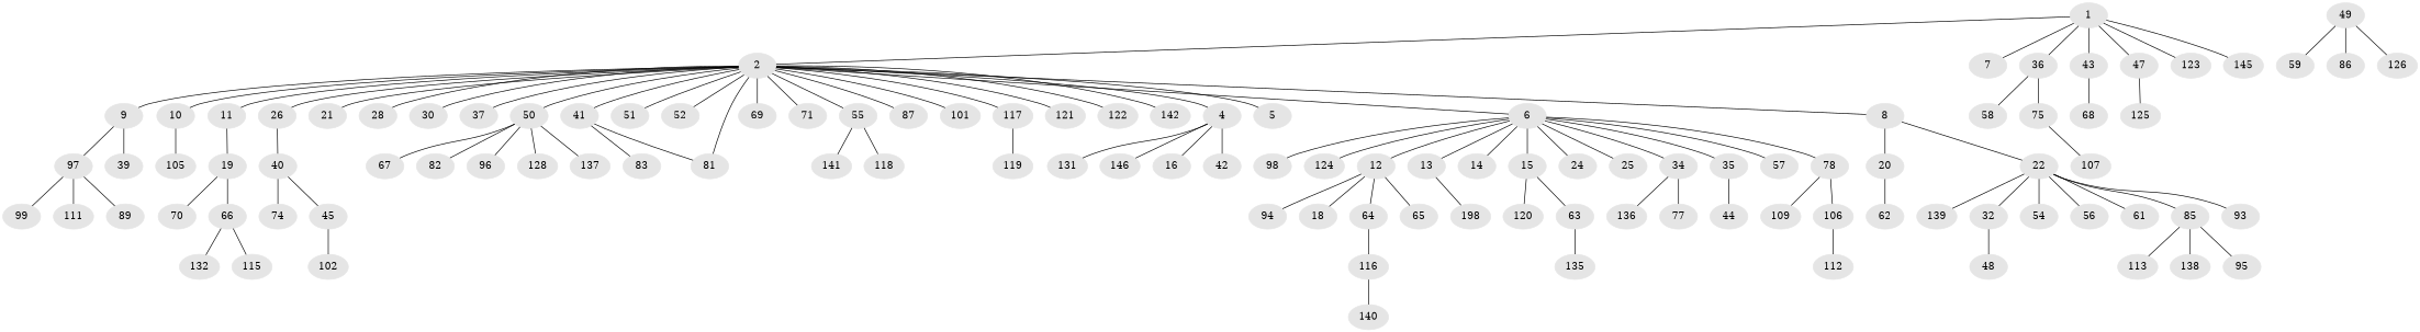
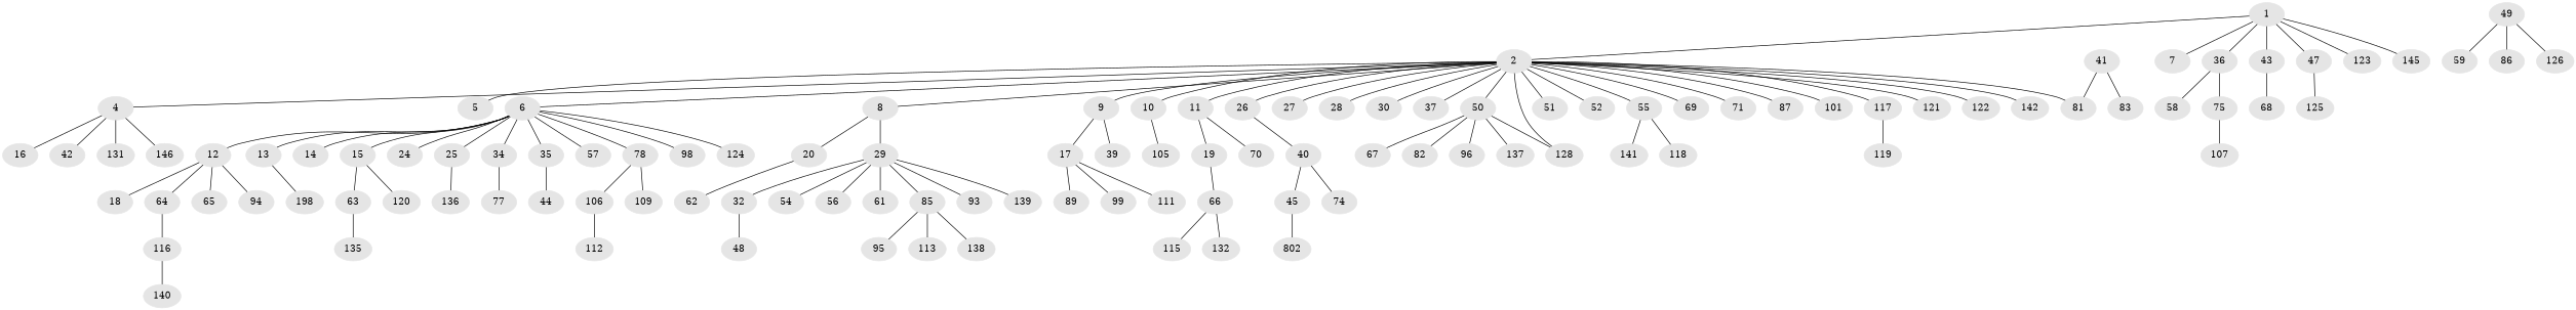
  graph {
    node [color=gray90 style=filled]
    1 [super="+3"]
    2 [super="+92"]
    7 [super="+53"]
    36 [super="+60"]
    43 [super="+127"]
    47
    123
    145
    4 [super="+90"]
    5 [super="+33"]
    6 [super="+21"]
    8
    9
    10 [super="+31"]
    11 [super="+100"]
    26
-   27 [label=21]
+   27
    28
    30
    37
    41
    50 [super="+133"]
    51
    52 [super="+73"]
    55
    69
    71 [super="+143"]
    81 [super="+134"]
    87
    101
    117
    121
    122
    142
    58
    75 [super="+76"]
    68
    125
    16
    n40 [label=42]
    131
    146
    12 [super="+23"]
    13
    14 [super="+110"]
    15
    24
    25
    34
    35
    57
    78
    98
    124
    20 [super="+80"]
-   29 [super="+42" label=22]
-   17 [super="+38" label=97]
+   29 [super="+42"]
+   17 [super="+38"]
    39
    105
    19
    40
    83 [super="+88"]
    67
    82 [super="+97"]
    96 [super="+104"]
    128
    137
    141
    118
    119
    18
    64 [super="+79"]
    65
    94
    n75 [label=198]
    63 [super="+91"]
    120
    77
    136
    44
    106 [super="+144"]
    109
    62
    32 [super="+130"]
    54
    56
    61
    85 [super="+129"]
    93
    139
    89
    99
    111
    66 [super="+114"]
    70
    116
    135
    115
    132
    45 [super="+72"]
    74
    48
    49 [super="+84"]
    59
    86
    126
    95
    113
    138
    107
-   102
+   102 [label=802]
    140
    112
    1 -- 2
    1 -- 7
    1 -- 36
    1 -- 43
    1 -- 47
    1 -- 123
    1 -- 145
    2 -- 4
    2 -- 5
    2 -- 6
    2 -- 8
    2 -- 9
    2 -- 10
    2 -- 11
    2 -- 26
    2 -- 27
    2 -- 28
    2 -- 30
    2 -- 37
-   2 -- 41
+   2 -- 128
    2 -- 50
    2 -- 51
    2 -- 52
    2 -- 55
    2 -- 69
    2 -- 71
    2 -- 81
    2 -- 87
    2 -- 101
    2 -- 117
    2 -- 121
    2 -- 122
    2 -- 142
    36 -- 58
    36 -- 75
    43 -- 68
    47 -- 125
    4 -- 16
    4 -- n40
    4 -- 131
    4 -- 146
    6 -- 12
    6 -- 13
    6 -- 14
    6 -- 15
    6 -- 24
    6 -- 25
    6 -- 34
    6 -- 35
    6 -- 57
    6 -- 78
    6 -- 98
    6 -- 124
    8 -- 20
    8 -- 29
    9 -- 17
    9 -- 39
    10 -- 105
    11 -- 19
    26 -- 40
    41 -- 81
    41 -- 83
    50 -- 67
    50 -- 82
    50 -- 96
    50 -- 128
    50 -- 137
    55 -- 141
    55 -- 118
    117 -- 119
    75 -- 107
    12 -- 18
    12 -- 64
    12 -- 65
    12 -- 94
    13 -- n75
    15 -- 63
    15 -- 120
    34 -- 77
-   34 -- 136
+   25 -- 136
    35 -- 44
    78 -- 106
    78 -- 109
    20 -- 62
    29 -- 32
    29 -- 54
    29 -- 56
    29 -- 61
    29 -- 85
    29 -- 93
    29 -- 139
    17 -- 89
    17 -- 99
    17 -- 111
    19 -- 66
-   19 -- 70
+   11 -- 70
    40 -- 45
    40 -- 74
    64 -- 116
    63 -- 135
    106 -- 112
    32 -- 48
    85 -- 95
    85 -- 113
    85 -- 138
    66 -- 115
    66 -- 132
    116 -- 140
    45 -- 102
    49 -- 59
    49 -- 86
    49 -- 126
  }
